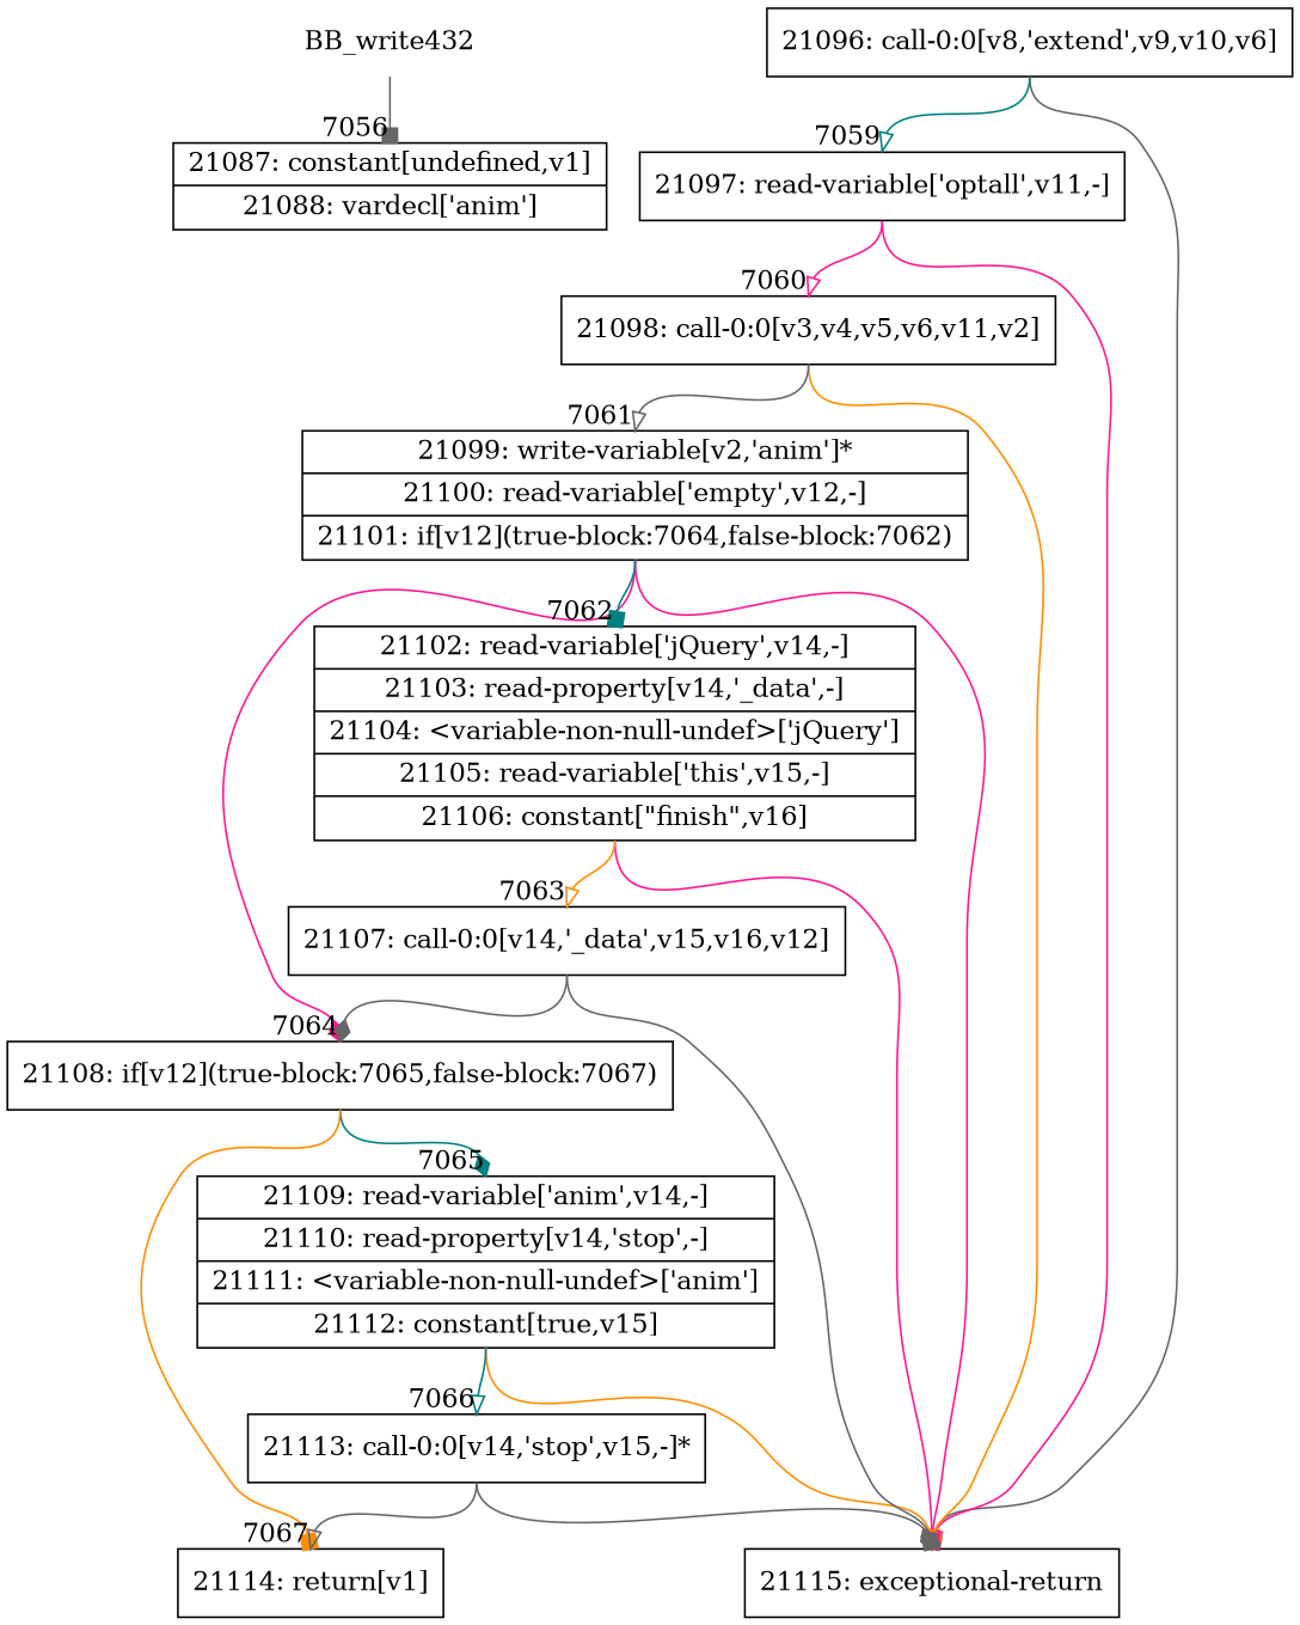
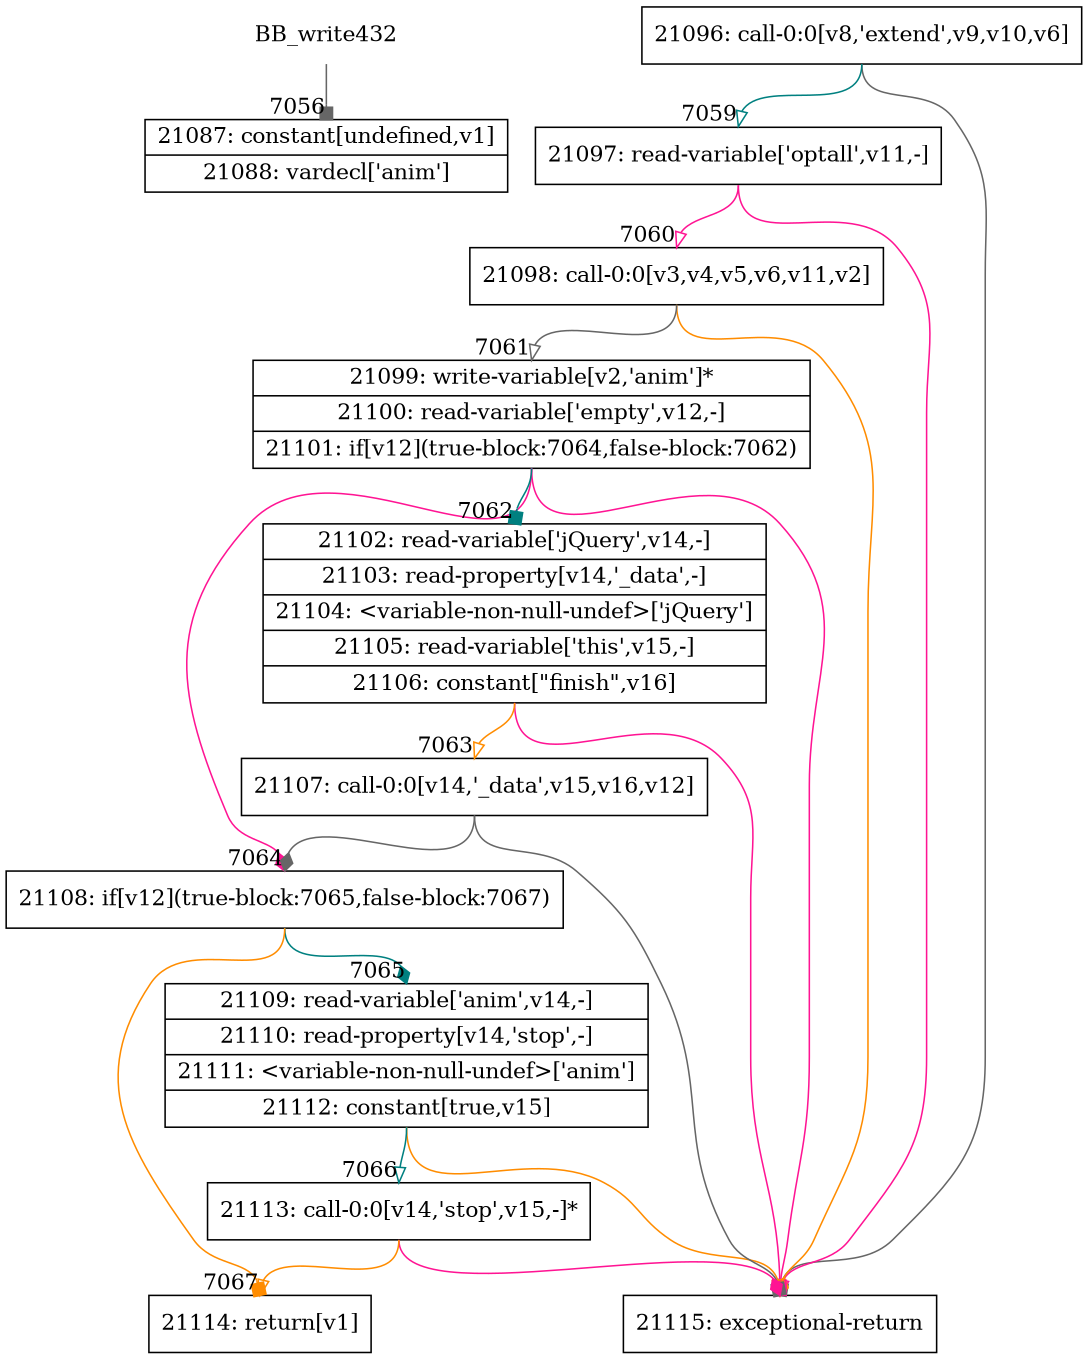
  digraph {
    fontname="DejaVu Serif"
    rankdir=TD
    node [fontname="DejaVu Serif" shape=record]
    edge [arrowhead=onormal color=gray40 fontname="DejaVu Serif" headport=n tailport=s]
    n1 [label=BB_write432 shape=none]
    n2 [label="{21087: constant[undefined,v1]|21088: vardecl['anim']}"]
    n3 [label="{21096: call-0:0[v8,'extend',v9,v10,v6]}"]
    n4 [label="{21115: exceptional-return}"]
    n5 [label="{21097: read-variable['optall',v11,-]}"]
    n6 [label="{21098: call-0:0[v3,v4,v5,v6,v11,v2]}"]
    n7 [label="{21099: write-variable[v2,'anim']*|21100: read-variable['empty',v12,-]|21101: if[v12](true-block:7064,false-block:7062)}"]
    n8 [label="{21108: if[v12](true-block:7065,false-block:7067)}"]
    n9 [label="{21102: read-variable['jQuery',v14,-]|21103: read-property[v14,'_data',-]|21104: \<variable-non-null-undef\>['jQuery']|21105: read-variable['this',v15,-]|21106: constant[\"finish\",v16]}"]
    n10 [label="{21109: read-variable['anim',v14,-]|21110: read-property[v14,'stop',-]|21111: \<variable-non-null-undef\>['anim']|21112: constant[true,v15]}"]
    n11 [label="{21114: return[v1]}"]
    n12 [label="{21107: call-0:0[v14,'_data',v15,v16,v12]}"]
    n13 [label="{21113: call-0:0[v14,'stop',v15,-]*}"]
    n1 -> n2 [arrowhead=box headlabel="    7056"]
    n3 -> n4 [arrowhead=box]
    n3 -> n5 [color=teal headlabel="      7059"]
    n5 -> n4 [color=deeppink]
    n5 -> n6 [color=deeppink headlabel="      7060"]
    n6 -> n4 [arrowhead=diamond color=darkorange]
    n6 -> n7 [headlabel="      7061"]
    n7 -> n4 [color=deeppink]
    n7 -> n8 [arrowhead=diamond color=deeppink headlabel="      7064"]
    n7 -> n9 [arrowhead=box color=teal headlabel="      7062"]
    n8 -> n10 [arrowhead=diamond color=teal headlabel="      7065"]
    n8 -> n11 [arrowhead=box color=darkorange headlabel="      7067"]
    n9 -> n4 [arrowhead=box color=deeppink]
    n9 -> n12 [color=darkorange headlabel="      7063"]
    n10 -> n4 [color=darkorange]
    n10 -> n13 [color=teal headlabel="      7066"]
    n12 -> n4 [arrowhead=box]
    n12 -> n8 [arrowhead=diamond]
-   n13 -> n4 [arrowhead=diamond]
-   n13 -> n11
+   n13 -> n4 [arrowhead=diamond color=deeppink]
+   n13 -> n11 [color=darkorange]
  }
